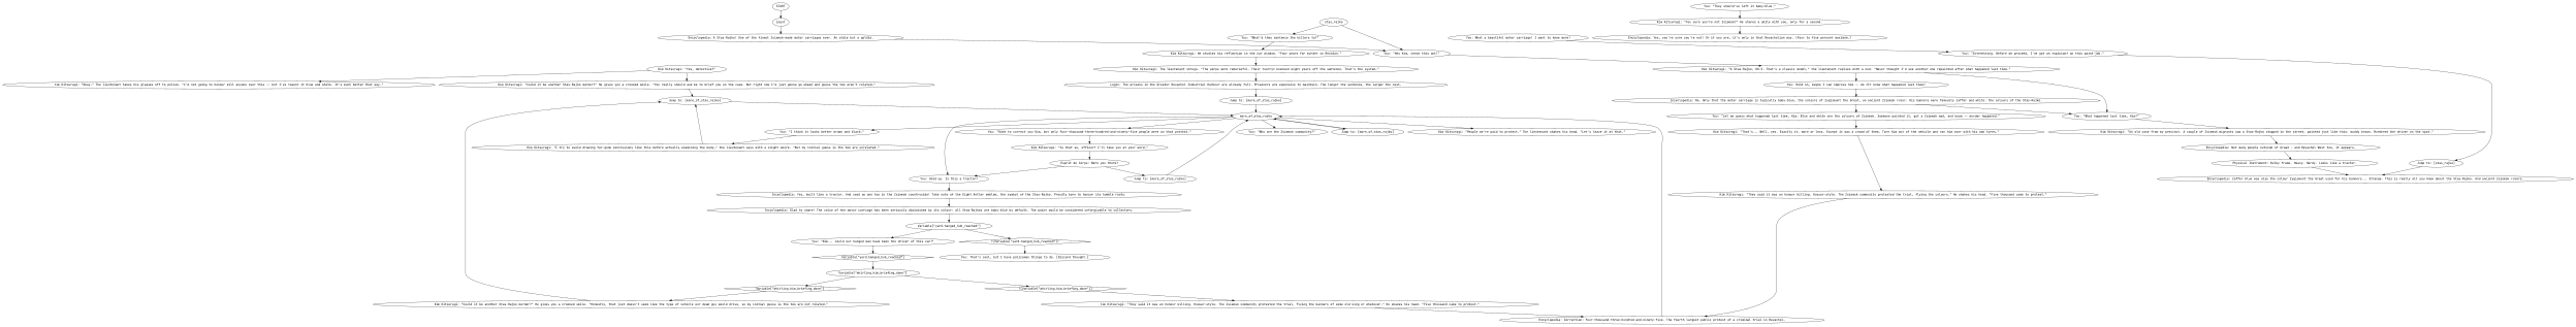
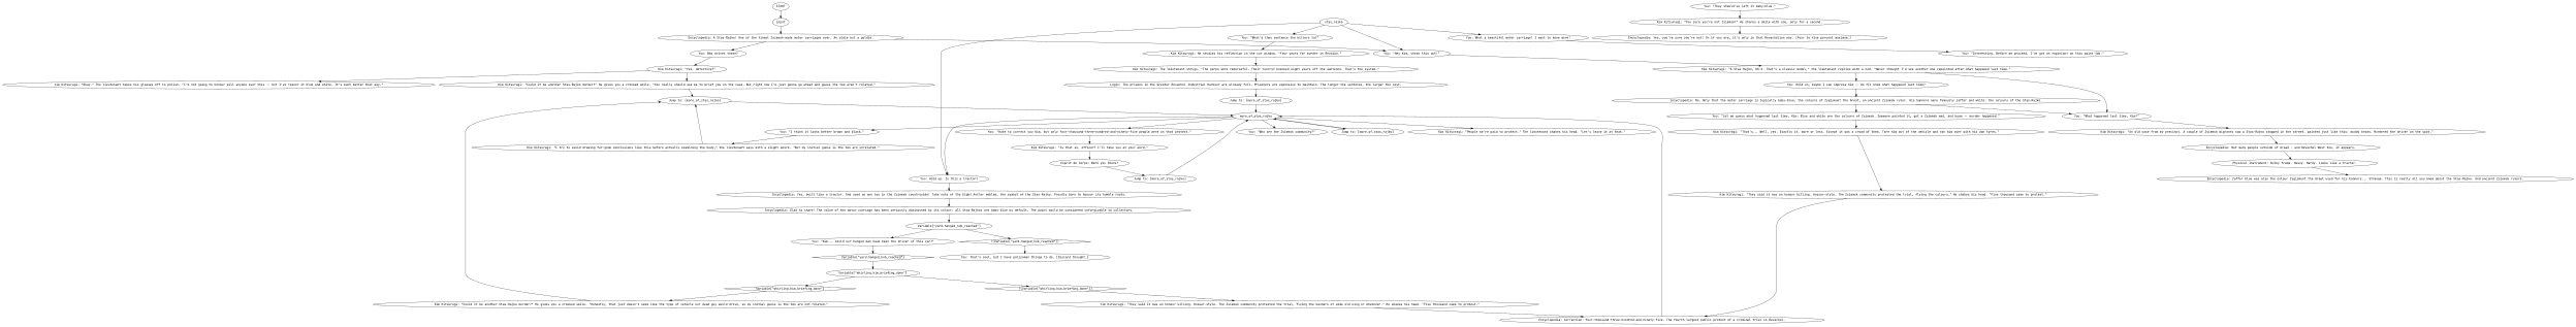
  digraph {
    fontname="JetBrains Mono"
    node [fontname="JetBrains Mono"]
    edge [fontname="JetBrains Mono"]
    n1 [label=START]
    n2 [label=input]
    n3 [label="Encyclopedia: A Stas-Rajko! One of the finest Zsiemsk-made motor carriages ever. An oldie but a goldie."]
+   n4 [label="You: Who drives these?"]
    n5 [label="You: \"Hey Kim, check this out!\""]
    n6 [label="Encyclopedia: No. Only that the motor carriage is typically baby-blue, the colours of Zygismunt the Great, an ancient Zsiemsk ruler. His banners were famously zaffer and white: the colours of the Stas-Rajko."]
    n7 [label="You: \"What happened last time, Kim?\""]
    n8 [label="You: \"Let me guess what happened last time, Kim: Blue and white are the colours of Zsiemsk. Someone painted it, got a Zsiemsk mad, and boom -- murder happened.\""]
    n9 [label="Kim Kitsuragi: \"An old case from my precinct. A couple of Zsiemsk migrants saw a Stas-Rajko stopped in the street, painted just like this: muddy brown. Murdered the driver on the spot.\""]
    n10 [label="Kim Kitsuragi: \"That's... Well, yes. Exactly it, more or less. Except it was a crowd of them. Tore him out of the vehicle and ran him over with his own tyres.\""]
    n11 [label="Kim Kitsuragi: \"Could it be another Stas-Rajko murder?\" He gives you a crooked smile. \"Honestly, that just doesn't seem like the type of vehicle our dead guy would drive, so my initial guess is the two are not related.\""]
    n12 [label="Jump to: [more_of_stas_rajko]"]
    n13 [label=more_of_stas_rajko]
    n14 [label="You: \"Hate to correct you Kim, but only four-thousand-three-hundred-and-ninety-five people were on that protest.\""]
    n15 [label="You: \"Who are the Zsiemsk community?\""]
    n16 [label="You: \"I think it looks better brown and black.\""]
    n17 [label="Jump to: [more_of_stas_rajko]"]
    n18 [label="Kim Kitsuragi: \"People we're paid to protect.\" The lieutenant shakes his head. \"Let's leave it at that.\""]
    n19 [label="You: Hold up. Is this a tractor?"]
    n20 [label="Kim Kitsuragi: \"Is that so, officer? I'll take you at your word.\""]
    n21 [label="Kim Kitsuragi: \"I try to avoid drawing far-gone conclusions like this before actually examining the body,\" the lieutenant says with a slight smirk. \"But my initial guess is the two are unrelated.\""]
    n22 [label=stas_rajko]
    n23 [label="You: What a beautiful motor carriage! I want to know more!"]
    n24 [label="You: \"What'd they sentence the killers to?\""]
    n25 [label="Kim Kitsuragi: He studies his reflection in the car window. \"Four years for murder in Reunion.\""]
    n26 [label="Kim Kitsuragi: The lieutenant shrugs. \"The perps were remorseful. Their *sorry* knocked eight years off the sentence. That's the system.\""]
    n27 [label="Logic: The prisons in the Greater Revachol Industrial Harbour are already full. Prisoners are expensive to maintain. The longer the sentence, the larger the cost."]
    n28 [label="Physical Instrument: Bulky frame. Heavy. Hardy. Looks like a tractor."]
    n29 [label="Encyclopedia: Zaffer blue was also the colour Zygismunt the Great used for his banners... Strange. This is really all you know about the Stas-Rajko. And ancient Zsiemsk rulers."]
    n30 [label="Kim Kitsuragi: \"Yes, detective?\""]
    n31 [label="Kim Kitsuragi: \"Could it be another Stas-Rajko murder?\" He gives you a crooked smile. \"You really should ask me to brief you on the case. But right now I'm just gonna go ahead and guess the two aren't related.\""]
    n32 [label="Kim Kitsuragi: \"Okay.\" The lieutenant takes his glasses off to polish. \"I'm not going to honour kill anyone over this -- but I've *seen* it blue and white. It's much better that way.\""]
    n33 [label="Kim Kitsuragi: \"A Stas-Rajko, KK-2. That's a classic model,\" the lieutenant replies with a nod. \"Never thought I'd see another one repainted after what happened last time.\""]
    n34 [label="You: Hold on, maybe I can impress him -- do *I* know what happened last time?"]
    n35 [label="Esprit de Corps: Were you there?"]
    n36 [label="Jump to: [more_of_stas_rajko]"]
    n37 [label="Encyclopedia: Not many people outside of Graad – and Revachol West too, it appears."]
    n38 [label="Kim Kitsuragi: \"You sure you're not Zsiemsk?\" He shares a smile with you, only for a second."]
    n39 [label="Encyclopedia: Yes, you're sure you're not! Or if you are, it's only in that Revacholian way. (Four to five percent maximum.)"]
    n40 [label="Encyclopedia: Correction: four-thousand-three-hundred-and-ninety-five. The fourth largest public protest of a criminal trial in Revachol."]
    n41 [label="Kim Kitsuragi: \"They said it was an honour killing. Hussar-style. The Zsiemsk community protested the trial, flying the colours.\" He shakes his head. \"Five thousand came to protest.\""]
    n42 [label="Jump to: [more_of_stas_rajko]"]
    n43 [label="You: \"Interesting. Before we proceed, I've got an *opinion* on this paint-job.\""]
-   n44 [label="Jump to: [stas_rajko]"]
    n45 [label="Encyclopedia: Yes, built like a tractor. And used as one too in the Zsiemsk countryside! Take note of the Eight Antler emblem, the symbol of the Stas-Rajko. Proudly born to honour its humble roots."]
    n46 [label="Encyclopedia: Glad to share! The value of the motor carriage has been seriously diminished by its colour: all Stas-Rajkos are baby-blue by default. The paint would be considered unforgivable to collectors."]
    n47 [label="Variable[\"yard.hanged_hub_reached\"]"]
    n48 [label="Variable[\"whirling.kim_briefing_done\"]"]
    n49 [label="Variable[\"whirling.kim_briefing_done\"]" shape=diamond]
    n50 [label="!(Variable[\"whirling.kim_briefing_done\"])" shape=diamond]
    n51 [label="Kim Kitsuragi: \"They said it was an honour killing. Hussar-style. The Zsiemsk community protested the trial, flying the banners of some old king or whatever.\" He shakes his head. \"Five thousand came to protest.\""]
    n52 [label="You: \"They should've left it baby-blue.\""]
    n53 [label="!(Variable[\"yard.hanged_hub_reached\"])" shape=diamond]
    n54 [label="You: \"Kim... could our hanged man have been the driver of this car?\""]
    n55 [label="You: That's cool, but I have policeman things to do. [Discard thought.]"]
    n56 [label="Variable[\"yard.hanged_hub_reached\"]" shape=diamond]
    n1 -> n2
    n2 -> n3
+   n3 -> n4
    n3 -> n5
+   n4 -> n30
    n5 -> n33
    n6 -> n7
    n6 -> n8
    n7 -> n9
    n8 -> n10
    n9 -> n37
    n10 -> n41
    n11 -> n12
    n12 -> n13
    n13 -> n14
    n13 -> n15
    n13 -> n16
    n13 -> n17
    n13 -> n18
    n13 -> n19
    n14 -> n20
    n16 -> n21
    n17 -> n13
    n19 -> n45
    n20 -> n35
    n21 -> n12
    n22 -> n5
-   n35 -> n19
+   n22 -> n19
+   n22 -> n23
    n22 -> n24
    n23 -> n43
    n24 -> n25
    n25 -> n26
    n26 -> n27
    n27 -> n42
    n28 -> n29
    n30 -> n31
    n30 -> n32
    n31 -> n12
    n33 -> n7
    n33 -> n34
    n34 -> n6
    n35 -> n36
    n36 -> n13
    n37 -> n28
    n38 -> n39
    n40 -> n13
    n41 -> n40
    n42 -> n13
-   n43 -> n44
-   n44 -> n29
    n45 -> n46
    n46 -> n47
    n47 -> n53
    n47 -> n54
    n48 -> n49
    n48 -> n50
    n49 -> n11
    n50 -> n51
    n51 -> n40
    n52 -> n38
    n53 -> n55
    n54 -> n56
    n56 -> n48
  }
